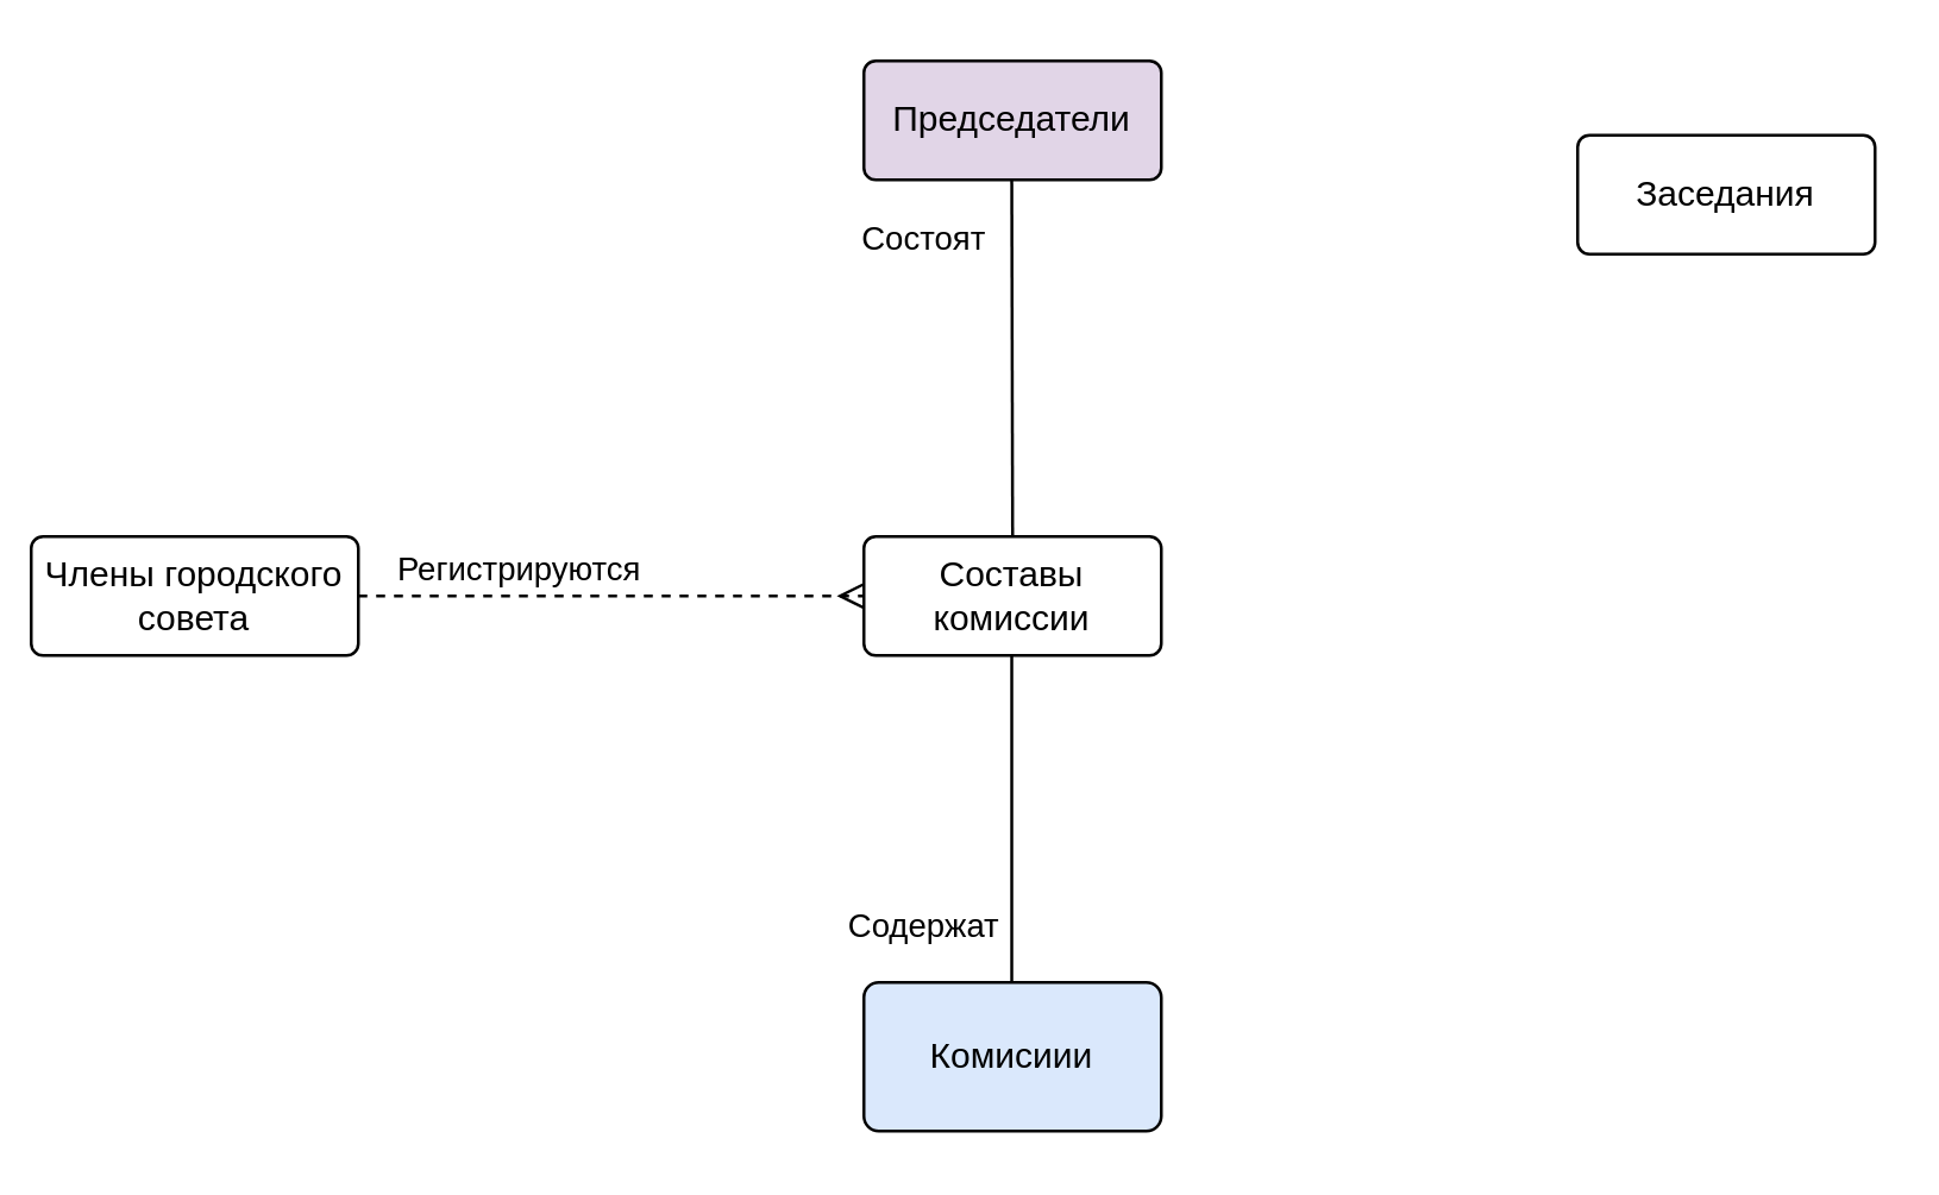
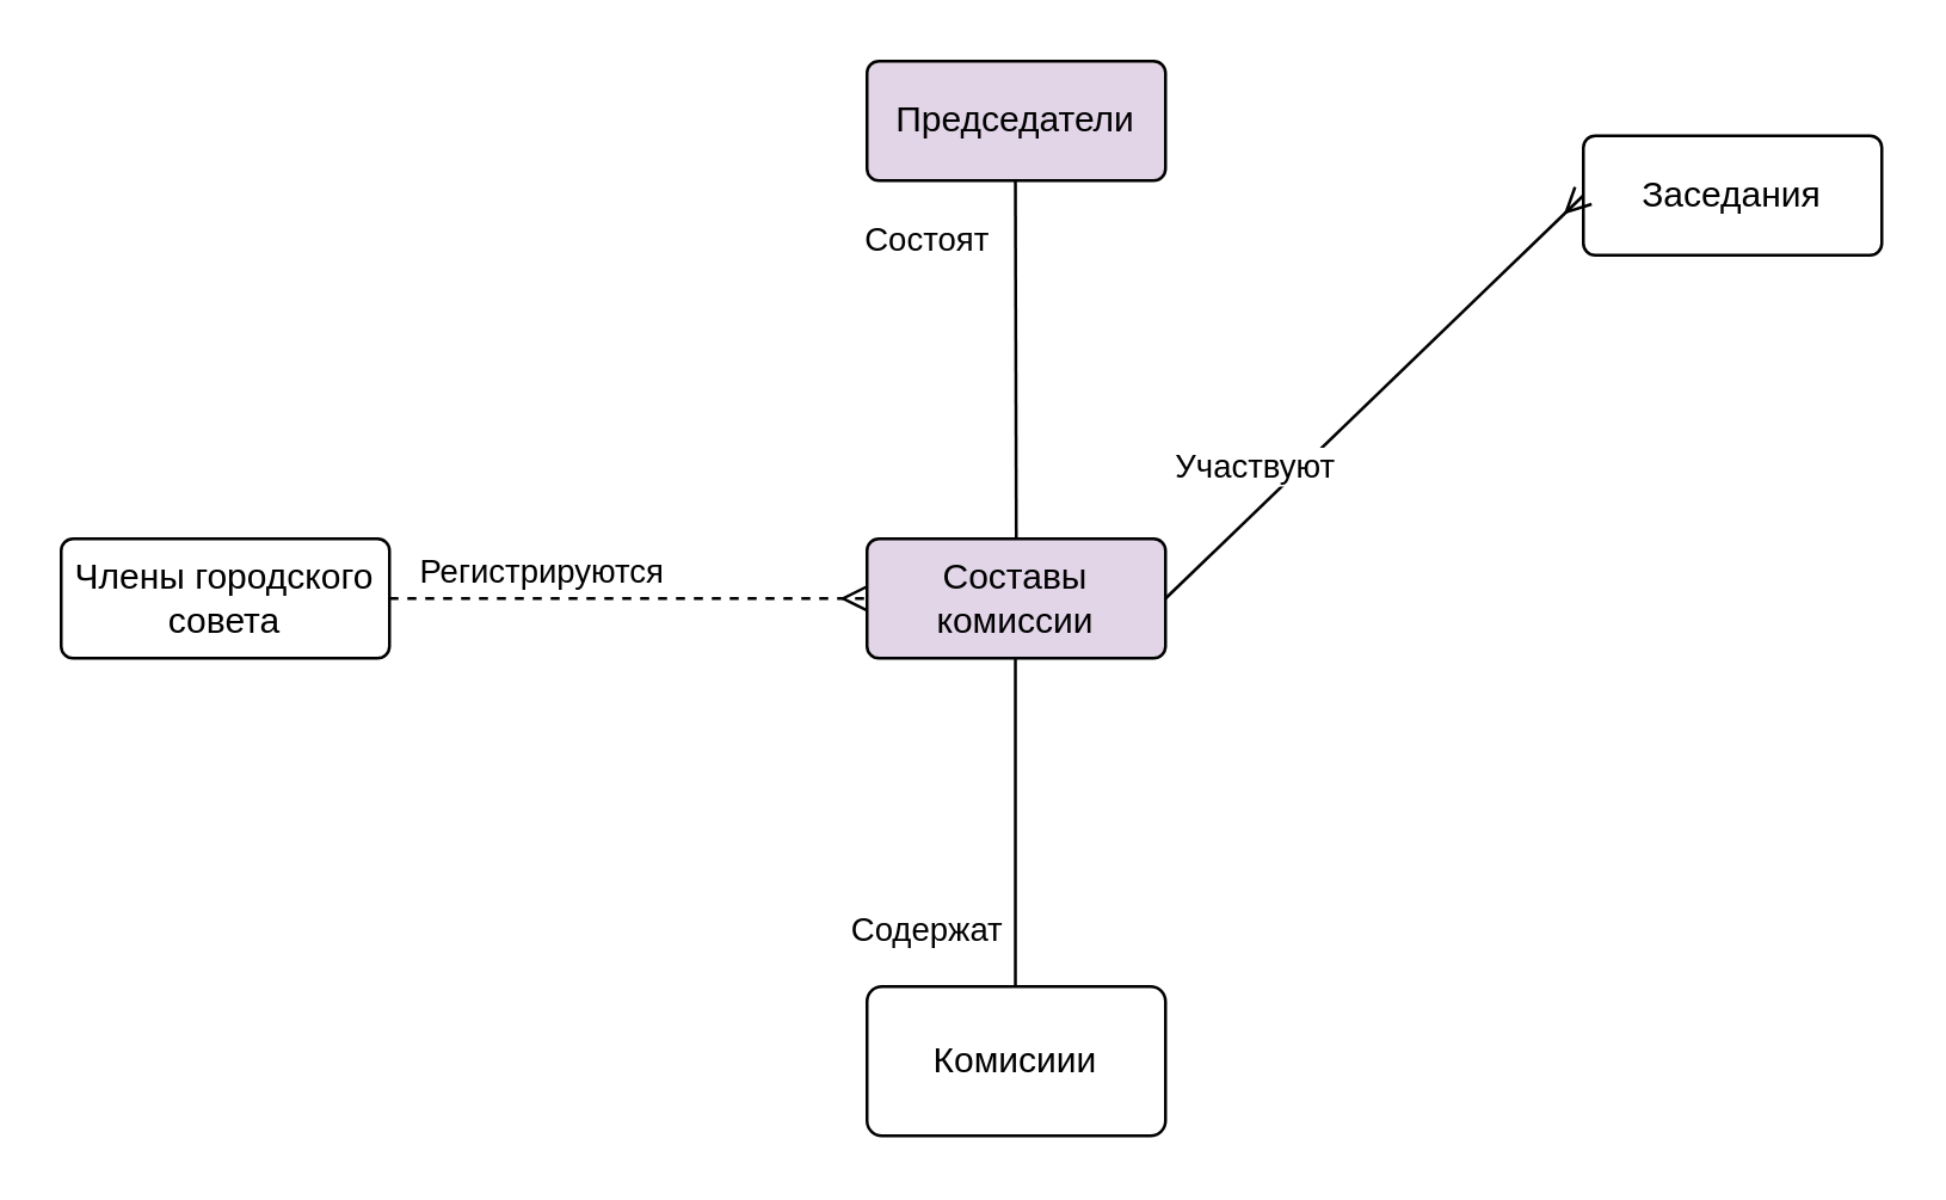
  <mxCell id="0" />
  <mxCell id="1" parent="0" />
- <mxCell id="2" value="Члены городского&lt;br&gt;совета" style="rounded=1;arcSize=10;whiteSpace=wrap;html=1;align=center;" vertex="1" parent="1"><mxGeometry x="10" y="180" width="110" height="40" as="geometry" /></mxCell>
- <mxCell id="3" value="Комисиии" style="rounded=1;arcSize=10;whiteSpace=wrap;html=1;align=center;fillColor=#dae8fc;" vertex="1" parent="1"><mxGeometry x="290" y="330" width="100" height="50" as="geometry" /></mxCell>
- <mxCell id="4" value="Составы&lt;br&gt;комиссии" style="rounded=1;arcSize=10;whiteSpace=wrap;html=1;align=center;" vertex="1" parent="1"><mxGeometry x="290" y="180" width="100" height="40" as="geometry" /></mxCell>
+ <mxCell id="2" value="Члены городского&lt;br&gt;совета" style="rounded=1;arcSize=10;whiteSpace=wrap;html=1;align=center;" vertex="1" parent="1"><mxGeometry x="20" y="180" width="110" height="40" as="geometry" /></mxCell>
+ <mxCell id="3" value="Комисиии" style="rounded=1;arcSize=10;whiteSpace=wrap;html=1;align=center;" vertex="1" parent="1"><mxGeometry x="290" y="330" width="100" height="50" as="geometry" /></mxCell>
+ <mxCell id="4" value="Составы&lt;br&gt;комиссии" style="rounded=1;arcSize=10;whiteSpace=wrap;html=1;align=center;fillColor=#e1d5e7;" vertex="1" parent="1"><mxGeometry x="290" y="180" width="100" height="40" as="geometry" /></mxCell>
  <mxCell id="5" value="" style="edgeStyle=entityRelationEdgeStyle;fontSize=12;html=1;endArrow=ERmany;rounded=0;exitX=1;exitY=0.5;exitDx=0;exitDy=0;dashed=1;startArrow=none;startFill=0;entryX=0;entryY=0.5;entryDx=0;entryDy=0;" edge="1" parent="1" source="2" target="4"><mxGeometry width="100" height="100" relative="1" as="geometry"><mxPoint x="70" y="370" as="sourcePoint" /><mxPoint x="280" y="200" as="targetPoint" /></mxGeometry></mxCell>
  <mxCell id="6" value="Регистрируются" style="edgeLabel;html=1;align=center;verticalAlign=middle;resizable=0;points=[];" vertex="1" connectable="0" parent="5"><mxGeometry x="-0.425" y="-3" relative="1" as="geometry"><mxPoint x="4" y="-13" as="offset" /></mxGeometry></mxCell>
  <mxCell id="7" value="" style="fontSize=12;html=1;endArrow=none;entryX=0.5;entryY=1;entryDx=0;entryDy=0;entryPerimeter=0;exitX=0.5;exitY=0;exitDx=0;exitDy=0;rounded=0;endFill=0;" edge="1" parent="1"><mxGeometry width="100" height="100" relative="1" as="geometry"><mxPoint x="339.71" y="330" as="sourcePoint" /><mxPoint x="339.71" y="220" as="targetPoint" /></mxGeometry></mxCell>
  <mxCell id="8" value="Содержат" style="edgeLabel;html=1;align=center;verticalAlign=middle;resizable=0;points=[];" vertex="1" connectable="0" parent="7"><mxGeometry x="0.504" y="-1" relative="1" as="geometry"><mxPoint x="-31" y="63" as="offset" /></mxGeometry></mxCell>
  <mxCell id="9" value="Председатели" style="rounded=1;arcSize=10;whiteSpace=wrap;html=1;align=center;fillColor=#e1d5e7;" vertex="1" parent="1"><mxGeometry x="290" y="20" width="100" height="40" as="geometry" /></mxCell>
  <mxCell id="10" value="" style="fontSize=12;html=1;endArrow=none;entryX=0.5;entryY=1;entryDx=0;entryDy=0;entryPerimeter=0;exitX=0.5;exitY=0;exitDx=0;exitDy=0;rounded=0;endFill=0;" edge="1" parent="1" source="4"><mxGeometry width="100" height="100" relative="1" as="geometry"><mxPoint x="339.71" y="170" as="sourcePoint" /><mxPoint x="339.71" y="60" as="targetPoint" /></mxGeometry></mxCell>
  <mxCell id="11" value="Состоят" style="edgeLabel;html=1;align=center;verticalAlign=middle;resizable=0;points=[];" vertex="1" connectable="0" parent="10"><mxGeometry x="0.504" y="-1" relative="1" as="geometry"><mxPoint x="-31" y="-10" as="offset" /></mxGeometry></mxCell>
  <mxCell id="12" value="Заседания" style="rounded=1;arcSize=10;whiteSpace=wrap;html=1;align=center;" vertex="1" parent="1"><mxGeometry x="530" y="45" width="100" height="40" as="geometry" /></mxCell>
+ <mxCell id="13" value="" style="fontSize=12;html=1;endArrow=none;entryX=1;entryY=0.5;entryDx=0;entryDy=0;exitX=0;exitY=0.5;exitDx=0;exitDy=0;rounded=0;endFill=0;startArrow=ERmany;startFill=0;" edge="1" parent="1" source="12" target="4"><mxGeometry width="100" height="100" relative="1" as="geometry"><mxPoint x="460.29" y="280" as="sourcePoint" /><mxPoint x="460" y="160" as="targetPoint" /></mxGeometry></mxCell>
+ <mxCell id="14" value="Участвуют" style="edgeLabel;html=1;align=center;verticalAlign=middle;resizable=0;points=[];" vertex="1" connectable="0" parent="13"><mxGeometry x="0.504" y="-1" relative="1" as="geometry"><mxPoint x="-5" y="-10" as="offset" /></mxGeometry></mxCell>
